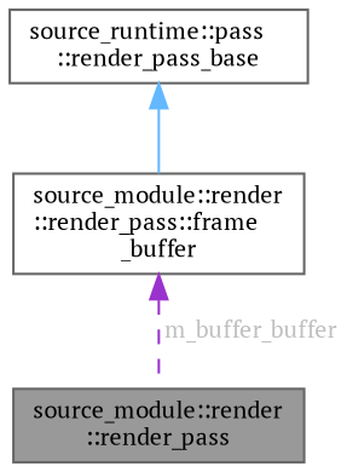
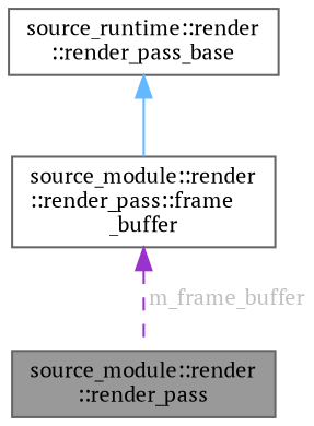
  digraph {
    fontname="PT Serif"
    rankdir=TB
    node [color=gray40 fillcolor=white fontname="PT Serif" fontsize=10 shape=box style=filled]
    edge [dir=back fontname="PT Serif" fontsize=10 labelfontname=Helvetica labelfontsize=10]
    n1 [fillcolor=grey60 fontcolor=black height=0.2 label="source_module::render\l::render_pass" width=0.4]
-   n2 [height=0.2 label="source_runtime::pass\l::render_pass_base" width=0.4]
+   n2 [height=0.2 label="source_runtime::render\l::render_pass_base" width=0.4]
    n3 [height=0.2 label="source_module::render\l::render_pass::frame\l_buffer" width=0.4]
    n2 -> n3 [color=steelblue1 style=solid]
-   n3 -> n1 [color=darkorchid3 fontcolor=grey label=" m_buffer_buffer" style=dashed]
+   n3 -> n1 [color=darkorchid3 fontcolor=grey label=" m_frame_buffer" style=dashed]
  }
